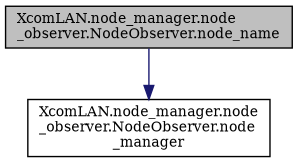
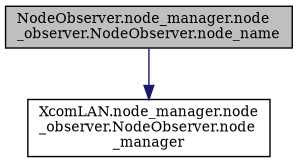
  digraph {
    rankdir=TB
    fontname="DejaVu Serif"
    node [color=black fontname="DejaVu Serif" fontsize=10 shape=record style=filled]
-   n1 [fillcolor=grey75 fontcolor=black height=0.2 label="XcomLAN.node_manager.node\l_observer.NodeObserver.node_name" width=0.4]
+   n1 [fillcolor=grey75 fontcolor=black height=0.2 label="NodeObserver.node_manager.node\l_observer.NodeObserver.node_name" width=0.4]
    n2 [fillcolor=white height=0.2 label="XcomLAN.node_manager.node\l_observer.NodeObserver.node\l_manager" width=0.4]
    n1 -> n2 [color=midnightblue fontname="DejaVu Serif" fontsize=10 labelfontname=Helvetica labelfontsize=10 style=solid]
  }
